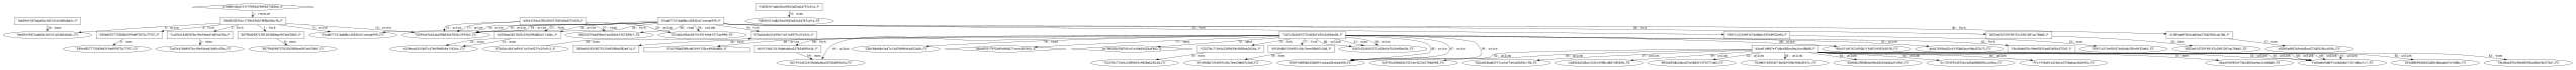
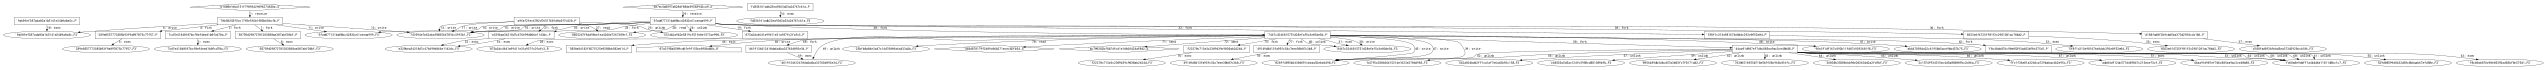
  digraph {
    engine=neato
    fixedsize=false
    fontname="Roboto Mono"
    fontsize=10
    nodesep=0.3
    rankdir=TB
    ranksep=0
    splines=true
    node [fontname="Roboto Mono" node_type=Process shape=ellipse]
    edge [fontname="Roboto Mono"]
    "'70b50255f5cc17f8e5f6b1905b684cfb_P'" [shape=box]
    "'7cd7e41840107bcf0ef4eed1b0fcd70a_P'" [shape=box]
    "'289e8557773385b93f9a097075c77f57_P'" [shape=box]
    "'9a60fef387ada03a1b5141e24b9a0a5c_F3'" [node_type=File]
    "'58759d29072781283030ae307abf20bf_P'" [shape=box]
    "'5faa077131ba08bc42832c61ceeaa999_F3'" [node_type=file]
    "'741094e7e42abaf8035647016c39f3b1_F2'" [node_type=file]
    "'7cd7e41840107bcf0ef4eed1b0fcd70a_F3'" [node_type=File]
    "'289e8557773385b93f9a097075c77f57_F3'" [node_type=File]
    "'58759d29072781283030ae307abf20bf_F3'" [node_type=File]
    "'9a60fef387ada03a1b5141e24b9a0a5c_P'" [shape=box]
    "'b1880e1eba151f7f093d2969627463be_S'" [node_type=Socket shape=diamond]
    "'a9faf2fec6702d76517601d0a5f7c828_P'" [shape=box]
    "'e329bea34318d7c476699d866e1143dc_P'" [shape=box]
    "'5124b2a962e5819cf51fe0e1517ae990_F3'" [node_type=file]
    "'8025247f6dd90ce1ea4266e7267389cf_F3'" [node_type=file]
    "'e329bea34318d7c476699d866e1143dc_F3'" [node_type=File]
    "'5faa077131ba08bc42832c61ceeaa999_P'" [shape=box]
    "'075a2dc4641a99411e31a937fc2fafc3_P'" [shape=box]
    "'7447c3246815751d28efaf5c3e03de5d_P'" [shape=box]
    "'5f8f1c313e981674e8ddc292e0f52e04_P'" [shape=box]
    "'0353e6f4725ff01f2c2981201ac70bd2_P'" [shape=box]
    "'d188fad0f2b9cbd5ea373d2928ccb186_P'" [shape=box]
    "'075a2dc4641a99411e31a937fc2fafc3_R'" [node_type=File]
    n25 [label="'8447c3246815751d28efaf5c3e03de5d_F3'" node_type=file]
    "'028ff4895b64360691cbeaa52ebed498_F2'" [node_type=file]
    "'96e3f1df167c892b11fd87c9392681f8_F3'" [node_type=file]
    "'ab647859da22c6195bb5ace9bb457b75_F3'" [node_type=file]
    "'f8c40ab876c90e05393ad83bf0c575d1_P'" [shape=box]
    "'5856e84182f6575125e9350bb582e614_P'" [shape=box]
    "'07a3198a8509cd6fe9f155ce0f8bdd8c_R'" [node_type=registry shape=house]
    "'d619134412410da6a4ba33763d092e34_F2'" [node_type=File]
    "'44aa91d907ef7d6c885ea9ac3ce40b88_P'" [shape=box]
    "'d619134412410da6a4ba33763d092e34_P'" [shape=box]
    "'25bfb8a04e3a47c14d76069a6a433a3b_F3'" [node_type=file]
    "'483d878179f2409c06b271ecec82fb54_S'" [node_type=Socket shape=diamond]
    "'bc709282bf8b74fcd1e1d668424af8d2_S'" [node_type=Socket shape=diamond]
    "'f22270c713e3c2309439c9020ab2424d_P'" [shape=box]
    "'49149d8d13fa95fc54c7eee30b07c3b8_P'" [shape=box]
    "'5f8f1c313e981674e8ddc292e0f52e04_F2'" [node_type=File]
    "'0353e6f4725ff01f2c2981201ac70bd2_F2'" [node_type=File]
    "'d188fad0f2b9cbd5ea373d2928ccb186_F3'" [node_type=File]
+   "'507ec4a0597a828df88de59583942ca9_S'" [node_type=Socket shape=diamond]
    "'f8c40ab876c90e05393ad83bf0c575d1_F3'" [node_type=File]
    "'44aa91d907ef7d6c885ea9ac3ce40b88_F3'" [node_type=File]
    "'fc68a0e9ddff1a4b4d6d1181140bc1c7_F3'" [node_type=file]
    "'529d08599d8432d30c8bbaab67efd50e_F3'" [node_type=file]
    "'b47f5c28046641521de1623e2704d985_F3'" [node_type=file]
    "'542a024bdd2ff1ca1af7e6a43b92c158_F3'" [node_type=file]
    "'c48535a5d5ac124fc5950cd881309bfb_F3'" [node_type=file]
    "'0956b59db3dbcd57a3b03fc7f8171dd2_F3'" [node_type=file]
    n52 [label="'76306516955b718e5b9150c968c816fc_F3'" node_type=file]
    "'36038b35500cbb96e20263dd2a2fdfbf_F3'" [node_type=file]
    "'2c1574f934515ec4d5a05000fbc2c06a_F3'" [node_type=file]
    "'ffc1f36e81a3246ca729babac4b2e95c_F3'" [node_type=file]
+   "'aab04df12dc577d40f847c215ecef3cf_F3'" [node_type=file]
    "'fd356161adb23ea9363a53a2d767c61a_P'" [shape=box]
    "'fd356161adb23ea9363a53a2d767c61a_F3'" [node_type=File]
    "'f22270c713e3c2309439c9020ab2424d_F3'" [node_type=File]
    "'49149d8d13fa95fc54c7eee30b07c3b8_F3'" [node_type=File]
    "'70b50255f5cc17f8e5f6b1905b684cfb_P'" -> "'7cd7e41840107bcf0ef4eed1b0fcd70a_P'" [label="2: fork"]
    "'70b50255f5cc17f8e5f6b1905b684cfb_P'" -> "'289e8557773385b93f9a097075c77f57_P'" [label="4: fork"]
    "'70b50255f5cc17f8e5f6b1905b684cfb_P'" -> "'9a60fef387ada03a1b5141e24b9a0a5c_F3'" [label="6: write"]
    "'70b50255f5cc17f8e5f6b1905b684cfb_P'" -> "'58759d29072781283030ae307abf20bf_P'" [label="7: fork"]
    "'70b50255f5cc17f8e5f6b1905b684cfb_P'" -> "'5faa077131ba08bc42832c61ceeaa999_F3'" [label="11: write"]
    "'70b50255f5cc17f8e5f6b1905b684cfb_P'" -> "'741094e7e42abaf8035647016c39f3b1_F2'" [label="12: write"]
    "'7cd7e41840107bcf0ef4eed1b0fcd70a_P'" -> "'7cd7e41840107bcf0ef4eed1b0fcd70a_F3'" [label="3: exec"]
    "'289e8557773385b93f9a097075c77f57_P'" -> "'289e8557773385b93f9a097075c77f57_F3'" [label="5: exec"]
    "'58759d29072781283030ae307abf20bf_P'" -> "'58759d29072781283030ae307abf20bf_F3'" [label="8: exec"]
    "'9a60fef387ada03a1b5141e24b9a0a5c_P'" -> "'9a60fef387ada03a1b5141e24b9a0a5c_F3'" [label="10: exec"]
    "'b1880e1eba151f7f093d2969627463be_S'" -> "'70b50255f5cc17f8e5f6b1905b684cfb_P'" [label="1: receive"]
    "'a9faf2fec6702d76517601d0a5f7c828_P'" -> "'741094e7e42abaf8035647016c39f3b1_F2'" [label="13: write"]
    "'a9faf2fec6702d76517601d0a5f7c828_P'" -> "'741094e7e42abaf8035647016c39f3b1_F2'" [label="17: write"]
    "'a9faf2fec6702d76517601d0a5f7c828_P'" -> "'e329bea34318d7c476699d866e1143dc_P'" [label="21: fork"]
    "'a9faf2fec6702d76517601d0a5f7c828_P'" -> "'5124b2a962e5819cf51fe0e1517ae990_F3'" [label="25: unlink"]
    "'a9faf2fec6702d76517601d0a5f7c828_P'" -> "'8025247f6dd90ce1ea4266e7267389cf_F3'" [label="27: read"]
    "'e329bea34318d7c476699d866e1143dc_P'" -> "'e329bea34318d7c476699d866e1143dc_F3'" [label="22: exec"]
    "'e329bea34318d7c476699d866e1143dc_P'" -> "'e329bea34318d7c476699d866e1143dc_F3'" [label="24: exec"]
    "'5faa077131ba08bc42832c61ceeaa999_P'" -> "'5faa077131ba08bc42832c61ceeaa999_F3'" [label="14: write"]
    "'5faa077131ba08bc42832c61ceeaa999_P'" -> "'741094e7e42abaf8035647016c39f3b1_F2'" [label="15: write"]
    "'5faa077131ba08bc42832c61ceeaa999_P'" -> "'741094e7e42abaf8035647016c39f3b1_F2'" [label="16: write"]
    "'5faa077131ba08bc42832c61ceeaa999_P'" -> "'741094e7e42abaf8035647016c39f3b1_F2'" [label="18: write"]
    "'5faa077131ba08bc42832c61ceeaa999_P'" -> "'e329bea34318d7c476699d866e1143dc_P'" [label="23: fork"]
    "'5faa077131ba08bc42832c61ceeaa999_P'" -> "'5124b2a962e5819cf51fe0e1517ae990_F3'" [label="26: unlink"]
    "'5faa077131ba08bc42832c61ceeaa999_P'" -> "'8025247f6dd90ce1ea4266e7267389cf_F3'" [label="28: read"]
    "'5faa077131ba08bc42832c61ceeaa999_P'" -> "'075a2dc4641a99411e31a937fc2fafc3_P'" [label="19: fork"]
+   "'5faa077131ba08bc42832c61ceeaa999_P'" -> "'7447c3246815751d28efaf5c3e03de5d_P'" [label="30: fork"]
    "'5faa077131ba08bc42832c61ceeaa999_P'" -> "'5f8f1c313e981674e8ddc292e0f52e04_P'" [label="32: fork"]
    "'5faa077131ba08bc42832c61ceeaa999_P'" -> "'0353e6f4725ff01f2c2981201ac70bd2_P'" [label="30: fork"]
    "'5faa077131ba08bc42832c61ceeaa999_P'" -> "'d188fad0f2b9cbd5ea373d2928ccb186_P'" [label="36: fork"]
-   "'075a2dc4641a99411e31a937fc2fafc3_R'" -> "'075a2dc4641a99411e31a937fc2fafc3_P'" [label="20: exec"]
+   "'075a2dc4641a99411e31a937fc2fafc3_P'" -> "'075a2dc4641a99411e31a937fc2fafc3_R'" [label="20: exec"]
    "'7447c3246815751d28efaf5c3e03de5d_P'" -> n25 [label="31: exec"]
    "'7447c3246815751d28efaf5c3e03de5d_P'" -> n25 [label="38: write"]
    "'7447c3246815751d28efaf5c3e03de5d_P'" -> n25 [label="48: unlink"]
    "'7447c3246815751d28efaf5c3e03de5d_P'" -> "'028ff4895b64360691cbeaa52ebed498_F2'" [label="39: write"]
    "'7447c3246815751d28efaf5c3e03de5d_P'" -> "'028ff4895b64360691cbeaa52ebed498_F2'" [label="45: write"]
    "'7447c3246815751d28efaf5c3e03de5d_P'" -> "'028ff4895b64360691cbeaa52ebed498_F2'" [label="47: write"]
    "'7447c3246815751d28efaf5c3e03de5d_P'" -> "'96e3f1df167c892b11fd87c9392681f8_F3'" [label="40: write"]
    "'7447c3246815751d28efaf5c3e03de5d_P'" -> "'ab647859da22c6195bb5ace9bb457b75_F3'" [label="41: write"]
    "'7447c3246815751d28efaf5c3e03de5d_P'" -> "'f8c40ab876c90e05393ad83bf0c575d1_P'" [label="42: fork"]
    "'7447c3246815751d28efaf5c3e03de5d_P'" -> "'5856e84182f6575125e9350bb582e614_P'" [label="44: exit"]
    "'7447c3246815751d28efaf5c3e03de5d_P'" -> "'07a3198a8509cd6fe9f155ce0f8bdd8c_R'" [label="46: write"]
    "'7447c3246815751d28efaf5c3e03de5d_P'" -> "'d619134412410da6a4ba33763d092e34_F2'" [label="49: unlink"]
+   "'7447c3246815751d28efaf5c3e03de5d_P'" -> "'44aa91d907ef7d6c885ea9ac3ce40b88_P'" [label="50: fork"]
    "'7447c3246815751d28efaf5c3e03de5d_P'" -> "'d619134412410da6a4ba33763d092e34_P'" [label="68: fork"]
    "'7447c3246815751d28efaf5c3e03de5d_P'" -> "'25bfb8a04e3a47c14d76069a6a433a3b_F3'" [label="70: read"]
    "'7447c3246815751d28efaf5c3e03de5d_P'" -> "'483d878179f2409c06b271ecec82fb54_S'" [label="71: send"]
    "'7447c3246815751d28efaf5c3e03de5d_P'" -> "'bc709282bf8b74fcd1e1d668424af8d2_S'" [label="72: send"]
    "'7447c3246815751d28efaf5c3e03de5d_P'" -> "'f22270c713e3c2309439c9020ab2424d_P'" [label="75: fork"]
    "'7447c3246815751d28efaf5c3e03de5d_P'" -> "'49149d8d13fa95fc54c7eee30b07c3b8_P'" [label="77: fork"]
    "'5f8f1c313e981674e8ddc292e0f52e04_P'" -> "'5f8f1c313e981674e8ddc292e0f52e04_F2'" [label="33: exec"]
    "'0353e6f4725ff01f2c2981201ac70bd2_P'" -> "'0353e6f4725ff01f2c2981201ac70bd2_F2'" [label="35: exec"]
    "'d188fad0f2b9cbd5ea373d2928ccb186_P'" -> "'d188fad0f2b9cbd5ea373d2928ccb186_F3'" [label="37: exec"]
    "'f8c40ab876c90e05393ad83bf0c575d1_P'" -> "'f8c40ab876c90e05393ad83bf0c575d1_F3'" [label="43: exec"]
    "'44aa91d907ef7d6c885ea9ac3ce40b88_P'" -> "'028ff4895b64360691cbeaa52ebed498_F2'" [label="52: unlink"]
    "'44aa91d907ef7d6c885ea9ac3ce40b88_P'" -> "'44aa91d907ef7d6c885ea9ac3ce40b88_F3'" [label="51: exec"]
    "'44aa91d907ef7d6c885ea9ac3ce40b88_P'" -> "'fc68a0e9ddff1a4b4d6d1181140bc1c7_F3'" [label="53: unlink"]
    "'44aa91d907ef7d6c885ea9ac3ce40b88_P'" -> "'fc68a0e9ddff1a4b4d6d1181140bc1c7_F3'" [label="54: unlink"]
    "'44aa91d907ef7d6c885ea9ac3ce40b88_P'" -> "'fc68a0e9ddff1a4b4d6d1181140bc1c7_F3'" [label="58: unlink"]
    "'44aa91d907ef7d6c885ea9ac3ce40b88_P'" -> "'fc68a0e9ddff1a4b4d6d1181140bc1c7_F3'" [label="60: unlink"]
    "'44aa91d907ef7d6c885ea9ac3ce40b88_P'" -> "'fc68a0e9ddff1a4b4d6d1181140bc1c7_F3'" [label="61: unlink"]
    "'44aa91d907ef7d6c885ea9ac3ce40b88_P'" -> "'529d08599d8432d30c8bbaab67efd50e_F3'" [label="55: unlink"]
    "'44aa91d907ef7d6c885ea9ac3ce40b88_P'" -> "'b47f5c28046641521de1623e2704d985_F3'" [label="56: unlink"]
    "'44aa91d907ef7d6c885ea9ac3ce40b88_P'" -> "'542a024bdd2ff1ca1af7e6a43b92c158_F3'" [label="57: unlink"]
    "'44aa91d907ef7d6c885ea9ac3ce40b88_P'" -> "'c48535a5d5ac124fc5950cd881309bfb_F3'" [label="59: unlink"]
    "'44aa91d907ef7d6c885ea9ac3ce40b88_P'" -> "'0956b59db3dbcd57a3b03fc7f8171dd2_F3'" [label="62: unlink"]
    "'44aa91d907ef7d6c885ea9ac3ce40b88_P'" -> n52 [label="63: unlink"]
    "'44aa91d907ef7d6c885ea9ac3ce40b88_P'" -> "'36038b35500cbb96e20263dd2a2fdfbf_F3'" [label="64: unlink"]
    "'44aa91d907ef7d6c885ea9ac3ce40b88_P'" -> "'2c1574f934515ec4d5a05000fbc2c06a_F3'" [label="65: unlink"]
    "'44aa91d907ef7d6c885ea9ac3ce40b88_P'" -> "'ffc1f36e81a3246ca729babac4b2e95c_F3'" [label="66: unlink"]
+   "'44aa91d907ef7d6c885ea9ac3ce40b88_P'" -> "'aab04df12dc577d40f847c215ecef3cf_F3'" [label="67: unlink"]
    "'d619134412410da6a4ba33763d092e34_P'" -> "'d619134412410da6a4ba33763d092e34_F2'" [label="69: exec"]
    "'f22270c713e3c2309439c9020ab2424d_P'" -> "'f22270c713e3c2309439c9020ab2424d_F3'" [label="76: exec"]
    "'49149d8d13fa95fc54c7eee30b07c3b8_P'" -> "'49149d8d13fa95fc54c7eee30b07c3b8_F3'" [label="78: exec"]
+   "'507ec4a0597a828df88de59583942ca9_S'" -> "'5faa077131ba08bc42832c61ceeaa999_P'" [label="29: receive"]
    "'fd356161adb23ea9363a53a2d767c61a_P'" -> "'fd356161adb23ea9363a53a2d767c61a_F3'" [label="74: exec"]
  }
